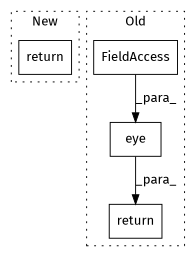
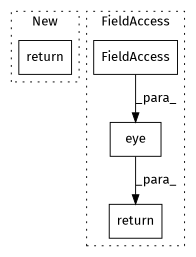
  digraph {
    fontname="Fira Sans"
    node [a=41 l=7 shape=box fontname="Fira Sans"]
    edge [fontname="Fira Sans"]
    n1 [label=return s=277]
    n2 [a=32 l="4,1" label=eye s="314,326"]
    n3 [label=return s=333]
    n4 [a=22 l=8 label=FieldAccess s=318]
    subgraph cluster_1 {
      label=New
      style=dotted
      n1
    }
    subgraph cluster_2 {
-     label=Old
+     label=FieldAccess
      style=dotted
      n2
      n3
      n4
    }
    n2 -> n3 [label=_para_]
    n4 -> n2 [label=_para_]
  }
